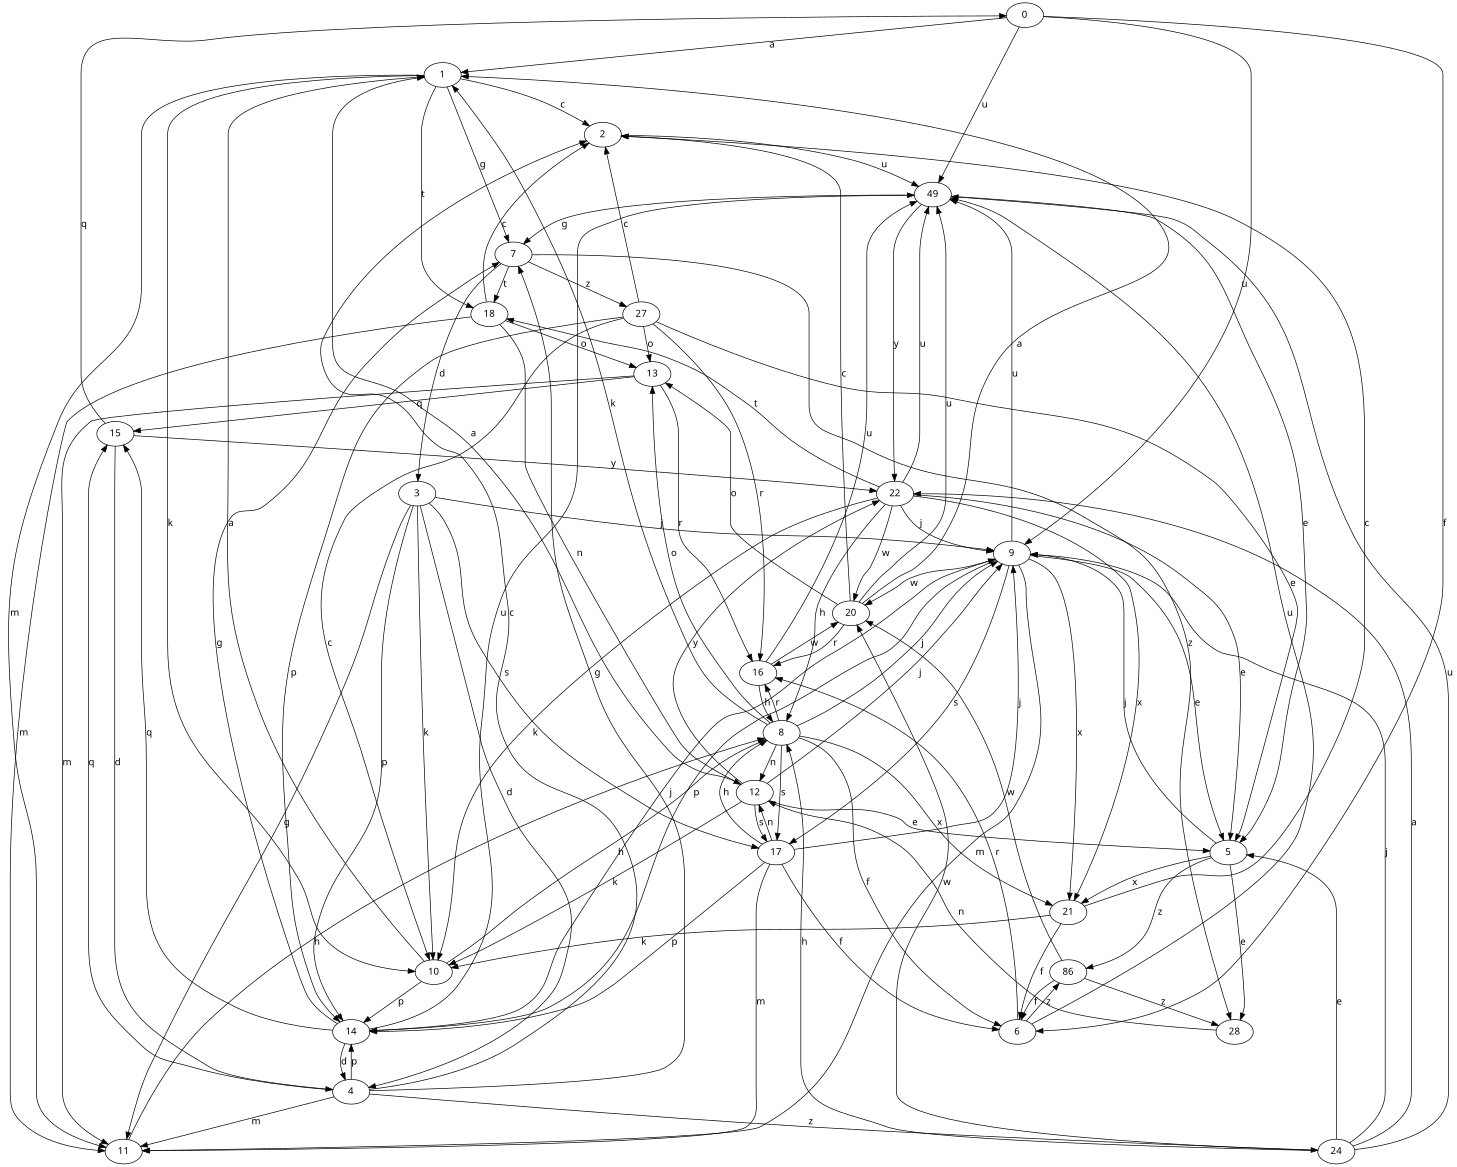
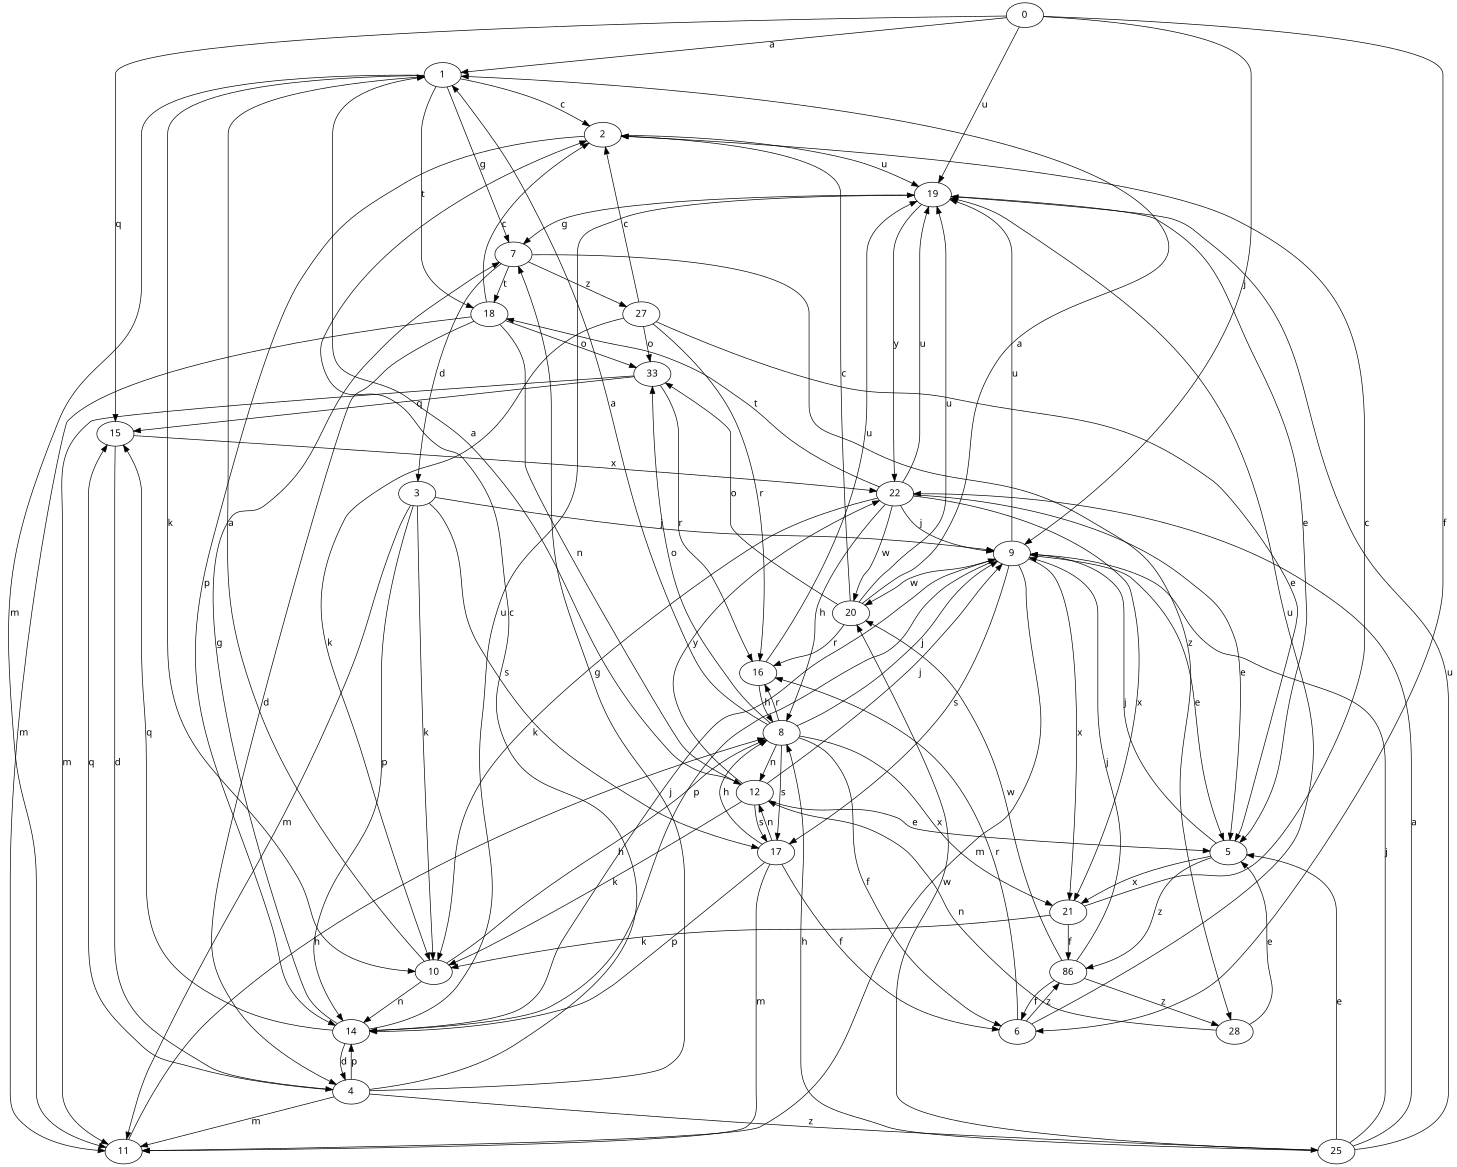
  strict digraph {
    fontname="Noto Sans"
    node [fontname="Noto Sans"]
    edge [fontname="Noto Sans"]
    0
    1
    6
    9
    15
-   19 [label=49]
+   19
    2
    7
    10
    11
    18
    n12 [label=86]
    16
    14
    17
    5
    21
    20
    4
    22
    3
    27
    28
    8
    12
-   13
-   24
+   13 [label=33]
+   24 [label=25]
    0 -> 1 [label=a]
    0 -> 6 [label=f]
-   0 -> 9 [label=u]
-   15 -> 0 [label=q]
+   0 -> 9 [label=j]
+   0 -> 15 [label=q]
    0 -> 19 [label=u]
    1 -> 2 [label=c]
    1 -> 7 [label=g]
    1 -> 10 [label=k]
    1 -> 11 [label=m]
    1 -> 18 [label=t]
    6 -> 19 [label=u]
    6 -> n12 [label=z]
    6 -> 16 [label=r]
    9 -> 19 [label=u]
    9 -> 11 [label=m]
    9 -> 14 [label=p]
    9 -> 17 [label=s]
    9 -> 5 [label=e]
    9 -> 21 [label=x]
    9 -> 20 [label=w]
    15 -> 4 [label=d]
-   15 -> 22 [label=y]
+   15 -> 22 [label=x]
    19 -> 7 [label=g]
    19 -> 5 [label=e]
    19 -> 22 [label=y]
    2 -> 19 [label=u]
    7 -> 18 [label=t]
    7 -> 3 [label=d]
    7 -> 27 [label=z]
    7 -> 28 [label=z]
    10 -> 1 [label=a]
-   10 -> 14 [label=p]
+   10 -> 14 [label=n]
    10 -> 8 [label=h]
    11 -> 8 [label=h]
    18 -> 2 [label=c]
    18 -> 11 [label=m]
-   3 -> 4 [label=d]
+   18 -> 4 [label=d]
    18 -> 12 [label=n]
    18 -> 13 [label=o]
    n12 -> 6 [label=f]
    n12 -> 20 [label=w]
    n12 -> 28 [label=z]
    16 -> 19 [label=u]
-   16 -> 20 [label=w]
    16 -> 8 [label=h]
    14 -> 9 [label=j]
    14 -> 15 [label=q]
    14 -> 19 [label=u]
    14 -> 7 [label=g]
    14 -> 4 [label=d]
    17 -> 6 [label=f]
-   17 -> 9 [label=j]
+   n12 -> 9 [label=j]
    17 -> 11 [label=m]
    17 -> 14 [label=p]
    17 -> 8 [label=h]
    17 -> 12 [label=n]
    5 -> 9 [label=j]
    5 -> n12 [label=z]
    5 -> 21 [label=x]
-   21 -> 6 [label=f]
+   21 -> n12 [label=f]
    21 -> 2 [label=c]
    21 -> 10 [label=k]
    20 -> 1 [label=a]
    20 -> 19 [label=u]
    20 -> 2 [label=c]
    20 -> 16 [label=r]
    20 -> 13 [label=o]
    4 -> 15 [label=q]
    4 -> 2 [label=c]
    4 -> 7 [label=g]
    4 -> 11 [label=m]
    4 -> 14 [label=p]
    4 -> 24 [label=z]
    22 -> 9 [label=j]
    22 -> 19 [label=u]
    22 -> 10 [label=k]
    22 -> 18 [label=t]
    22 -> 5 [label=e]
    22 -> 21 [label=x]
    22 -> 20 [label=w]
    22 -> 8 [label=h]
    3 -> 9 [label=j]
    3 -> 10 [label=k]
-   3 -> 11 [label=g]
+   3 -> 11 [label=m]
    3 -> 14 [label=p]
    3 -> 17 [label=s]
    27 -> 2 [label=c]
-   27 -> 10 [label=c]
+   27 -> 10 [label=k]
    27 -> 16 [label=r]
-   27 -> 14 [label=p]
+   2 -> 14 [label=p]
    27 -> 5 [label=e]
    27 -> 13 [label=o]
-   5 -> 28 [label=e]
+   28 -> 5 [label=e]
    28 -> 12 [label=n]
-   8 -> 1 [label=k]
+   8 -> 1 [label=a]
    8 -> 6 [label=f]
    8 -> 9 [label=j]
    8 -> 16 [label=r]
    8 -> 17 [label=s]
    8 -> 21 [label=x]
    8 -> 12 [label=n]
    8 -> 13 [label=o]
    12 -> 1 [label=a]
    12 -> 9 [label=j]
    12 -> 10 [label=k]
    12 -> 17 [label=s]
    12 -> 5 [label=e]
    12 -> 22 [label=y]
    13 -> 15 [label=q]
    13 -> 11 [label=m]
    13 -> 16 [label=r]
    24 -> 9 [label=j]
    24 -> 19 [label=u]
    24 -> 5 [label=e]
    24 -> 20 [label=w]
    24 -> 22 [label=a]
    24 -> 8 [label=h]
  }
